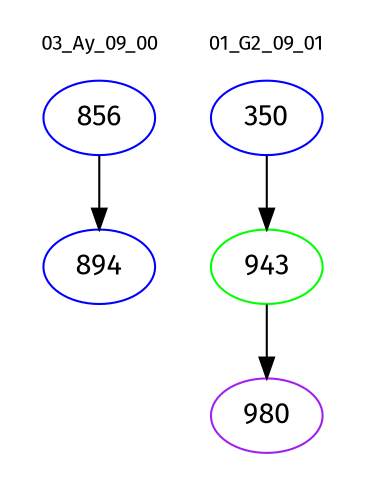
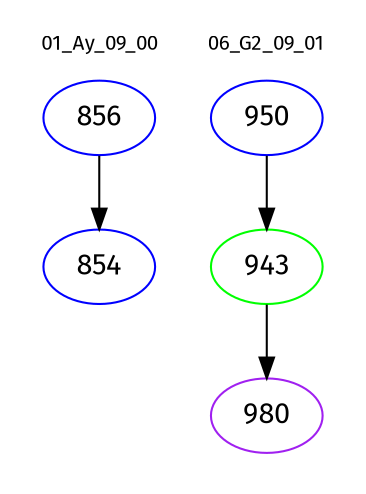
  digraph {
    fontname="Fira Sans"
    node [color=blue fontname="Fira Sans"]
    edge [color=black fontname="Fira Sans"]
    n1 [label=856]
-   n2 [label=894]
-   n3 [label=350]
+   n2 [label=854]
+   n3 [label=950]
    n4 [color=green label=943]
    n5 [color=purple label=980]
    subgraph cluster_1 {
      color=white
      fontsize=10
-     label="03_Ay_09_00"
+     label="01_Ay_09_00"
      n1
      n2
    }
    subgraph cluster_2 {
      color=white
      fontsize=10
-     label="01_G2_09_01"
+     label="06_G2_09_01"
      n3
      n4
      n5
    }
    n1 -> n2
    n3 -> n4
    n4 -> n5
  }
